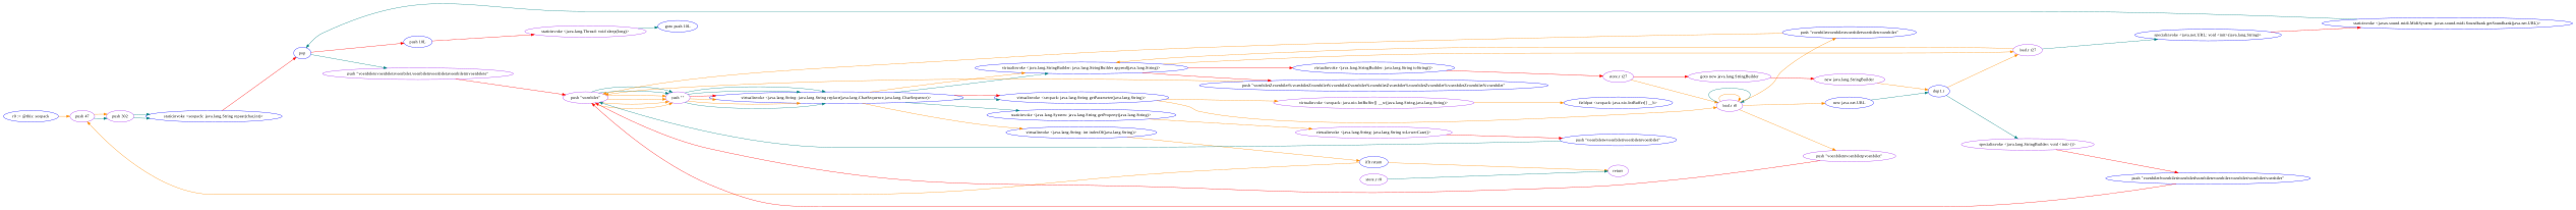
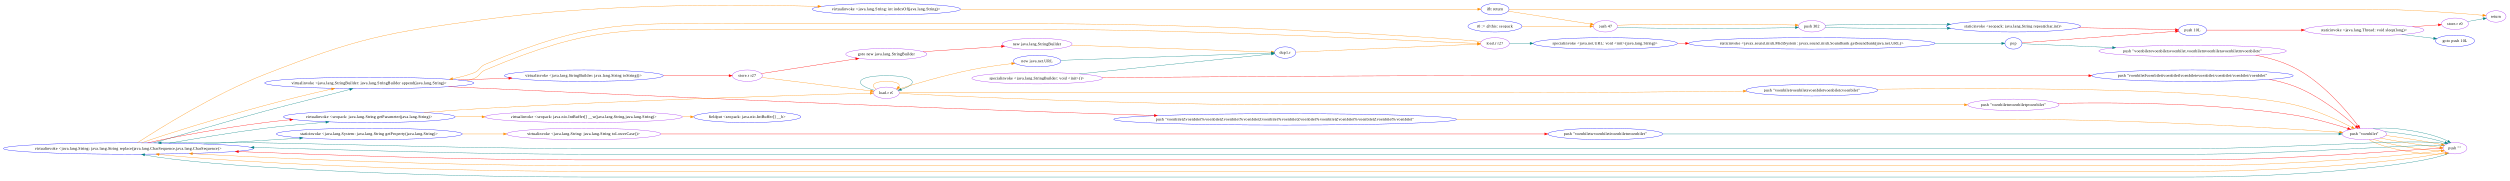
  digraph {
    fontname="Liberation Serif"
    rankdir=LR
    node [color=blue fontname="Liberation Serif"]
    edge [color=darkorange fontname="Liberation Serif"]
    "push 47" [color=purple]
    "r0 := @this: seopack"
    "push 302" [color=purple]
    "staticinvoke <seopack: java.lang.String repeat(char,int)>"
    pop
    "push \"voenbiletovoenbiletsvoenbilet.voenbiletnvoenbiletavoenbiletmvoenbilete\"" [color=purple]
    "push 10L"
    "store.r r27" [color=purple]
    "goto new java.lang.StringBuilder" [color=purple]
    "load.r r0" [color=purple]
    "push \"voenbilet\"" [color=purple]
    "staticinvoke <java.lang.Thread: void sleep(long)>" [color=purple]
    "push \"\"" [color=purple]
    "virtualinvoke <java.lang.String: java.lang.String replace(java.lang.CharSequence,java.lang.CharSequence)>"
    "staticinvoke <java.lang.System: java.lang.String getProperty(java.lang.String)>"
    "virtualinvoke <java.lang.String: int indexOf(java.lang.String)>"
    "virtualinvoke <java.lang.StringBuilder: java.lang.StringBuilder append(java.lang.String)>"
    "virtualinvoke <seopack: java.lang.String getParameter(java.lang.String)>"
    "virtualinvoke <java.lang.String: java.lang.String toLowerCase()>" [color=purple]
    "iflt return"
    "load.r r27" [color=purple]
    "push \"voenbiletZvoenbilet%voenbiletZvoenbilet%voenbiletZvoenbilet%voenbiletZvoenbilet%voenbiletZvoenbilet%voenbiletZvoenbilet%voenbilet\""
    "virtualinvoke <java.lang.StringBuilder: java.lang.String toString()>"
    "virtualinvoke <seopack: java.nio.IntBuffer[] __w(java.lang.String,java.lang.String)>" [color=purple]
    "push \"voenbiletwvoenbiletivoenbiletnvoenbilet\""
    return [color=purple]
    "new java.lang.StringBuilder" [color=purple]
    "push \"voenbiletvoenbiletsvoenbiletvoenbiletcvoenbilet\""
    "push \"voenbiletnvoenbiletpvoenbilet\"" [color=purple]
    "new java.net.URL"
    "dup1.r"
    "specialinvoke <java.lang.StringBuilder: void <init>()>" [color=purple]
    "push \"voenbiletfvoenbiletivoenbiletlvoenbiletevoenbilet:voenbilet/voenbilet/voenbilet\""
    "specialinvoke <java.net.URL: void <init>(java.lang.String)>"
    "staticinvoke <javax.sound.midi.MidiSystem: javax.sound.midi.Soundbank getSoundbank(java.net.URL)>"
    "fieldput <seopack: java.nio.IntBuffer[] __b>"
    "goto push 10L"
    "store.r r0" [color=purple]
    "push 47" -> "push 302" [color=teal]
    "push 47" -> "push 302"
    "r0 := @this: seopack" -> "push 47"
    "push 302" -> "staticinvoke <seopack: java.lang.String repeat(char,int)>" [color=teal]
    "push 302" -> "staticinvoke <seopack: java.lang.String repeat(char,int)>" [color=teal]
-   "staticinvoke <seopack: java.lang.String repeat(char,int)>" -> pop [color=red]
+   "staticinvoke <seopack: java.lang.String repeat(char,int)>" -> "push 10L" [color=red]
    pop -> "push \"voenbiletovoenbiletsvoenbilet.voenbiletnvoenbiletavoenbiletmvoenbilete\"" [color=teal]
    pop -> "push 10L" [color=red]
    "push \"voenbiletovoenbiletsvoenbilet.voenbiletnvoenbiletavoenbiletmvoenbilete\"" -> "push \"voenbilet\"" [color=red]
    "push 10L" -> "staticinvoke <java.lang.Thread: void sleep(long)>" [color=red]
    "store.r r27" -> "goto new java.lang.StringBuilder" [color=red]
    "store.r r27" -> "load.r r0"
    "goto new java.lang.StringBuilder" -> "new java.lang.StringBuilder" [color=red]
    "load.r r0" -> "load.r r0"
    "load.r r0" -> "load.r r0" [color=teal]
    "load.r r0" -> "push \"voenbiletvoenbiletsvoenbiletvoenbiletcvoenbilet\""
    "load.r r0" -> "push \"voenbiletnvoenbiletpvoenbilet\""
    "load.r r0" -> "new java.net.URL"
    "push \"voenbilet\"" -> "push \"\""
    "push \"voenbilet\"" -> "push \"\""
    "push \"voenbilet\"" -> "push \"\""
    "push \"voenbilet\"" -> "push \"\""
    "push \"voenbilet\"" -> "push \"\"" [color=teal]
    "push \"voenbilet\"" -> "push \"\"" [color=teal]
    "staticinvoke <java.lang.Thread: void sleep(long)>" -> "goto push 10L" [color=teal]
+   "staticinvoke <java.lang.Thread: void sleep(long)>" -> "store.r r0" [color=red]
    "push \"\"" -> "virtualinvoke <java.lang.String: java.lang.String replace(java.lang.CharSequence,java.lang.CharSequence)>" [color=teal]
    "push \"\"" -> "virtualinvoke <java.lang.String: java.lang.String replace(java.lang.CharSequence,java.lang.CharSequence)>"
    "push \"\"" -> "virtualinvoke <java.lang.String: java.lang.String replace(java.lang.CharSequence,java.lang.CharSequence)>"
    "push \"\"" -> "virtualinvoke <java.lang.String: java.lang.String replace(java.lang.CharSequence,java.lang.CharSequence)>" [color=red]
    "push \"\"" -> "virtualinvoke <java.lang.String: java.lang.String replace(java.lang.CharSequence,java.lang.CharSequence)>" [color=teal]
    "push \"\"" -> "virtualinvoke <java.lang.String: java.lang.String replace(java.lang.CharSequence,java.lang.CharSequence)>" [color=teal]
    "virtualinvoke <java.lang.String: java.lang.String replace(java.lang.CharSequence,java.lang.CharSequence)>" -> "staticinvoke <java.lang.System: java.lang.String getProperty(java.lang.String)>" [color=teal]
    "virtualinvoke <java.lang.String: java.lang.String replace(java.lang.CharSequence,java.lang.CharSequence)>" -> "virtualinvoke <java.lang.String: int indexOf(java.lang.String)>"
    "virtualinvoke <java.lang.String: java.lang.String replace(java.lang.CharSequence,java.lang.CharSequence)>" -> "virtualinvoke <java.lang.StringBuilder: java.lang.StringBuilder append(java.lang.String)>" [color=teal]
    "virtualinvoke <java.lang.String: java.lang.String replace(java.lang.CharSequence,java.lang.CharSequence)>" -> "virtualinvoke <java.lang.StringBuilder: java.lang.StringBuilder append(java.lang.String)>"
    "virtualinvoke <java.lang.String: java.lang.String replace(java.lang.CharSequence,java.lang.CharSequence)>" -> "virtualinvoke <seopack: java.lang.String getParameter(java.lang.String)>" [color=teal]
    "virtualinvoke <java.lang.String: java.lang.String replace(java.lang.CharSequence,java.lang.CharSequence)>" -> "virtualinvoke <seopack: java.lang.String getParameter(java.lang.String)>" [color=red]
    "staticinvoke <java.lang.System: java.lang.String getProperty(java.lang.String)>" -> "virtualinvoke <java.lang.String: java.lang.String toLowerCase()>"
    "virtualinvoke <java.lang.String: int indexOf(java.lang.String)>" -> "iflt return"
    "virtualinvoke <java.lang.StringBuilder: java.lang.StringBuilder append(java.lang.String)>" -> "load.r r27"
    "virtualinvoke <java.lang.StringBuilder: java.lang.StringBuilder append(java.lang.String)>" -> "push \"voenbiletZvoenbilet%voenbiletZvoenbilet%voenbiletZvoenbilet%voenbiletZvoenbilet%voenbiletZvoenbilet%voenbiletZvoenbilet%voenbilet\"" [color=red]
    "virtualinvoke <java.lang.StringBuilder: java.lang.StringBuilder append(java.lang.String)>" -> "virtualinvoke <java.lang.StringBuilder: java.lang.String toString()>" [color=red]
    "virtualinvoke <seopack: java.lang.String getParameter(java.lang.String)>" -> "load.r r0"
    "virtualinvoke <seopack: java.lang.String getParameter(java.lang.String)>" -> "virtualinvoke <seopack: java.nio.IntBuffer[] __w(java.lang.String,java.lang.String)>"
    "virtualinvoke <java.lang.String: java.lang.String toLowerCase()>" -> "push \"voenbiletwvoenbiletivoenbiletnvoenbilet\"" [color=red]
    "iflt return" -> "push 47"
    "iflt return" -> return
    "load.r r27" -> "virtualinvoke <java.lang.StringBuilder: java.lang.StringBuilder append(java.lang.String)>"
    "load.r r27" -> "specialinvoke <java.net.URL: void <init>(java.lang.String)>" [color=teal]
    "push \"voenbiletZvoenbilet%voenbiletZvoenbilet%voenbiletZvoenbilet%voenbiletZvoenbilet%voenbiletZvoenbilet%voenbiletZvoenbilet%voenbilet\"" -> "push \"voenbilet\""
    "virtualinvoke <java.lang.StringBuilder: java.lang.String toString()>" -> "store.r r27" [color=red]
    "virtualinvoke <seopack: java.nio.IntBuffer[] __w(java.lang.String,java.lang.String)>" -> "fieldput <seopack: java.nio.IntBuffer[] __b>"
    "push \"voenbiletwvoenbiletivoenbiletnvoenbilet\"" -> "push \"voenbilet\"" [color=teal]
    "new java.lang.StringBuilder" -> "dup1.r"
    "push \"voenbiletvoenbiletsvoenbiletvoenbiletcvoenbilet\"" -> "push \"voenbilet\""
    "push \"voenbiletnvoenbiletpvoenbilet\"" -> "push \"voenbilet\"" [color=red]
    "new java.net.URL" -> "dup1.r" [color=teal]
    "dup1.r" -> "load.r r27"
-   "dup1.r" -> "specialinvoke <java.lang.StringBuilder: void <init>()>" [color=teal]
+   "specialinvoke <java.lang.StringBuilder: void <init>()>" -> "dup1.r" [color=teal]
    "specialinvoke <java.lang.StringBuilder: void <init>()>" -> "push \"voenbiletfvoenbiletivoenbiletlvoenbiletevoenbilet:voenbilet/voenbilet/voenbilet\"" [color=red]
    "push \"voenbiletfvoenbiletivoenbiletlvoenbiletevoenbilet:voenbilet/voenbilet/voenbilet\"" -> "push \"voenbilet\"" [color=red]
    "specialinvoke <java.net.URL: void <init>(java.lang.String)>" -> "staticinvoke <javax.sound.midi.MidiSystem: javax.sound.midi.Soundbank getSoundbank(java.net.URL)>" [color=red]
    "staticinvoke <javax.sound.midi.MidiSystem: javax.sound.midi.Soundbank getSoundbank(java.net.URL)>" -> pop [color=teal]
    "store.r r0" -> return [color=teal]
  }
